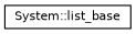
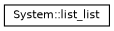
  digraph {
    rankdir=LR
-   n1 [color=black fillcolor=white fontname=Helvetica fontsize=10 height=0.2 label="System::list_base" shape=record style=filled width=0.4]
+   n1 [color=black fillcolor=white fontname=Helvetica fontsize=10 height=0.2 label="System::list_list" shape=record style=filled width=0.4]
  }
